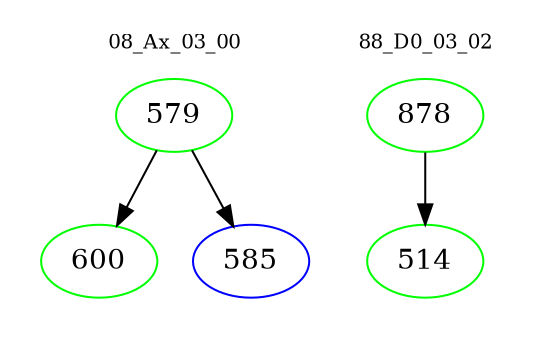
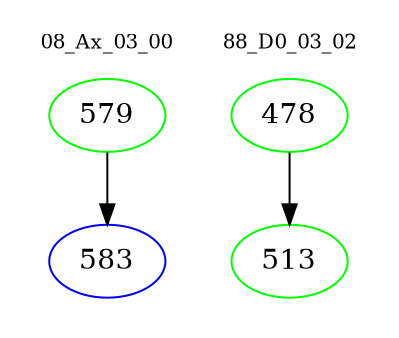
  digraph {
    node [color=green]
    edge [color=black]
    n1 [label=579]
-   n2 [label=600]
-   n3 [color=blue label=585]
-   n4 [label=878]
-   n5 [label=514]
+   n3 [color=blue label=583]
+   n4 [label=478]
+   n5 [label=513]
    subgraph cluster_1 {
      color=white
      fontsize=10
      label="08_Ax_03_00"
      n1
-     n2
      n3
    }
    subgraph cluster_2 {
      color=white
      fontsize=10
      label="88_D0_03_02"
      n4
      n5
    }
-   n1 -> n2
    n1 -> n3
    n4 -> n5
  }
